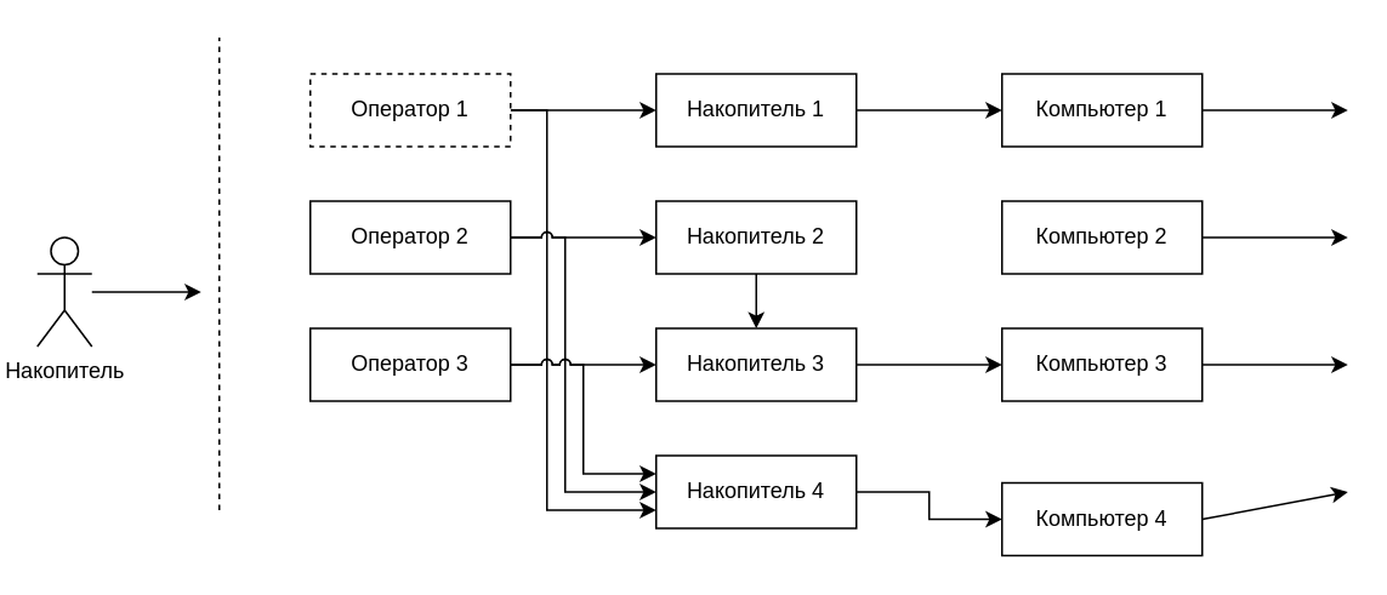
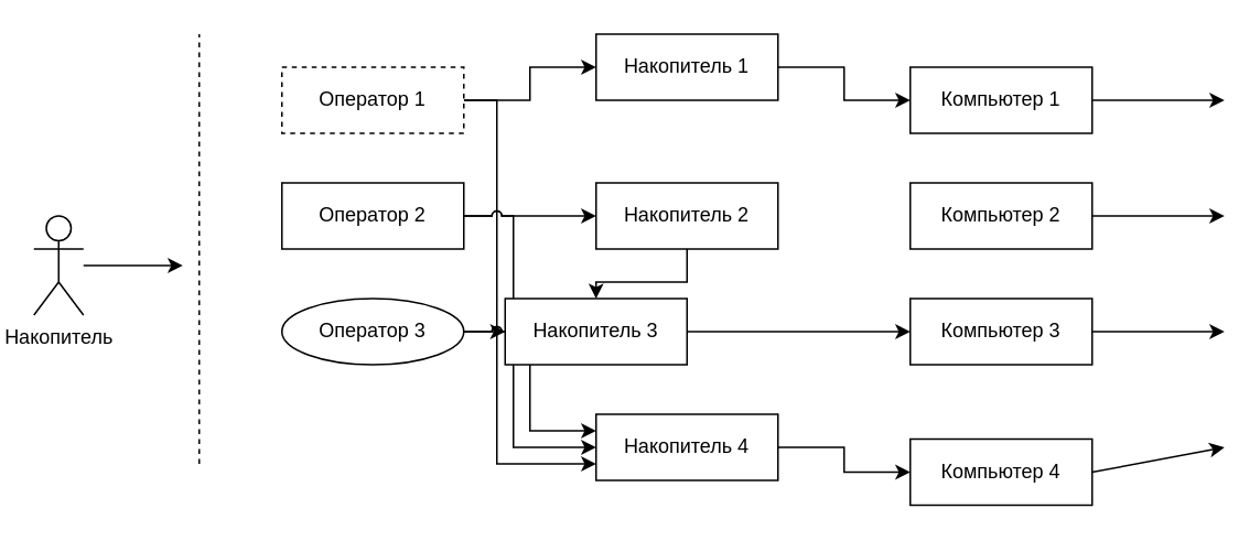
  <mxCell id="0" />
  <mxCell id="1" parent="0" />
  <mxCell id="2" value="Накопитель" style="shape=umlActor;verticalLabelPosition=bottom;verticalAlign=top;html=1;outlineConnect=0;" parent="1" vertex="1"><mxGeometry x="20" y="130" width="30" height="60" as="geometry" /></mxCell>
  <mxCell id="3" style="edgeStyle=orthogonalEdgeStyle;rounded=0;orthogonalLoop=1;jettySize=auto;html=1;entryX=0;entryY=0.5;entryDx=0;entryDy=0;" parent="1" source="5" target="23" edge="1"><mxGeometry relative="1" as="geometry" /></mxCell>
  <mxCell id="4" style="edgeStyle=orthogonalEdgeStyle;rounded=0;jumpStyle=arc;orthogonalLoop=1;jettySize=auto;html=1;entryX=0;entryY=0.75;entryDx=0;entryDy=0;" edge="1" parent="1" source="5" target="27"><mxGeometry relative="1" as="geometry"><Array as="points"><mxPoint x="300" y="60" /><mxPoint x="300" y="280" /></Array></mxGeometry></mxCell>
  <mxCell id="5" value="Оператор 1" style="rounded=0;whiteSpace=wrap;html=1;dashed=1;" parent="1" vertex="1"><mxGeometry x="170" y="40" width="110" height="40" as="geometry" /></mxCell>
  <mxCell id="6" style="edgeStyle=orthogonalEdgeStyle;rounded=0;orthogonalLoop=1;jettySize=auto;html=1;entryX=0;entryY=0.5;entryDx=0;entryDy=0;jumpStyle=arc;" parent="1" source="8" edge="1" target="14"><mxGeometry relative="1" as="geometry"><mxPoint x="360" y="90" as="targetPoint" /><Array as="points"><mxPoint x="340" y="130" /><mxPoint x="340" y="130" /></Array></mxGeometry></mxCell>
  <mxCell id="7" style="edgeStyle=orthogonalEdgeStyle;rounded=0;jumpStyle=arc;orthogonalLoop=1;jettySize=auto;html=1;entryX=0;entryY=0.5;entryDx=0;entryDy=0;" edge="1" parent="1" source="8" target="27"><mxGeometry relative="1" as="geometry"><Array as="points"><mxPoint x="310" y="130" /><mxPoint x="310" y="270" /></Array></mxGeometry></mxCell>
  <mxCell id="8" value="Оператор 2" style="rounded=0;whiteSpace=wrap;html=1;" parent="1" vertex="1"><mxGeometry x="170" y="110" width="110" height="40" as="geometry" /></mxCell>
  <mxCell id="9" style="edgeStyle=orthogonalEdgeStyle;rounded=0;orthogonalLoop=1;jettySize=auto;html=1;entryX=0;entryY=0.5;entryDx=0;entryDy=0;jumpStyle=arc;" parent="1" source="11" target="16" edge="1"><mxGeometry relative="1" as="geometry" /></mxCell>
  <mxCell id="10" style="edgeStyle=orthogonalEdgeStyle;rounded=0;jumpStyle=arc;orthogonalLoop=1;jettySize=auto;html=1;entryX=0;entryY=0.25;entryDx=0;entryDy=0;" edge="1" parent="1" source="11" target="27"><mxGeometry relative="1" as="geometry" /></mxCell>
- <mxCell id="11" value="Оператор 3" style="rounded=0;whiteSpace=wrap;html=1;" parent="1" vertex="1"><mxGeometry x="170" y="180" width="110" height="40" as="geometry" /></mxCell>
+ <mxCell id="11" value="Оператор 3" style="ellipse;whiteSpace=wrap;html=1;" parent="1" vertex="1"><mxGeometry x="170" y="180" width="110" height="40" as="geometry" /></mxCell>
  <mxCell id="12" value="" style="endArrow=none;dashed=1;html=1;rounded=0;" parent="1" edge="1"><mxGeometry width="50" height="50" relative="1" as="geometry"><mxPoint x="120" y="280" as="sourcePoint" /><mxPoint x="120" y="20" as="targetPoint" /></mxGeometry></mxCell>
  <mxCell id="13" style="edgeStyle=orthogonalEdgeStyle;rounded=0;orthogonalLoop=1;jettySize=auto;html=1;" parent="1" source="14" target="16" edge="1"><mxGeometry relative="1" as="geometry" /></mxCell>
  <mxCell id="14" value="Накопитель 2" style="rounded=0;whiteSpace=wrap;html=1;" parent="1" vertex="1"><mxGeometry x="360" y="110" width="110" height="40" as="geometry" /></mxCell>
  <mxCell id="15" style="edgeStyle=orthogonalEdgeStyle;rounded=0;orthogonalLoop=1;jettySize=auto;html=1;entryX=0;entryY=0.5;entryDx=0;entryDy=0;" parent="1" source="16" target="18" edge="1"><mxGeometry relative="1" as="geometry" /></mxCell>
- <mxCell id="16" value="Накопитель 3" style="rounded=0;whiteSpace=wrap;html=1;" parent="1" vertex="1"><mxGeometry x="360" y="180" width="110" height="40" as="geometry" /></mxCell>
+ <mxCell id="16" value="Накопитель 3" style="rounded=0;whiteSpace=wrap;html=1;" parent="1" vertex="1"><mxGeometry x="305" y="180" width="110" height="40" as="geometry" /></mxCell>
  <mxCell id="17" value="Компьютер 2" style="rounded=0;whiteSpace=wrap;html=1;" parent="1" vertex="1"><mxGeometry x="550" y="110" width="110" height="40" as="geometry" /></mxCell>
  <mxCell id="18" value="Компьютер 3" style="rounded=0;whiteSpace=wrap;html=1;" parent="1" vertex="1"><mxGeometry x="550" y="180" width="110" height="40" as="geometry" /></mxCell>
  <mxCell id="19" value="" style="endArrow=classic;html=1;rounded=0;exitX=1;exitY=0.5;exitDx=0;exitDy=0;" parent="1" source="18" edge="1"><mxGeometry width="50" height="50" relative="1" as="geometry"><mxPoint x="370" y="260" as="sourcePoint" /><mxPoint x="740" y="200" as="targetPoint" /></mxGeometry></mxCell>
  <mxCell id="20" value="" style="endArrow=classic;html=1;rounded=0;exitX=1;exitY=0.5;exitDx=0;exitDy=0;" parent="1" source="17" edge="1"><mxGeometry width="50" height="50" relative="1" as="geometry"><mxPoint x="670" y="250" as="sourcePoint" /><mxPoint x="740" y="130" as="targetPoint" /></mxGeometry></mxCell>
  <mxCell id="21" value="" style="endArrow=classic;html=1;rounded=0;" parent="1" source="2" edge="1"><mxGeometry width="50" height="50" relative="1" as="geometry"><mxPoint x="80" y="160" as="sourcePoint" /><mxPoint x="110" y="160" as="targetPoint" /></mxGeometry></mxCell>
  <mxCell id="22" style="edgeStyle=orthogonalEdgeStyle;rounded=0;orthogonalLoop=1;jettySize=auto;html=1;entryX=0;entryY=0.5;entryDx=0;entryDy=0;" edge="1" parent="1" source="23" target="24"><mxGeometry relative="1" as="geometry" /></mxCell>
- <mxCell id="23" value="Накопитель 1" style="rounded=0;whiteSpace=wrap;html=1;" vertex="1" parent="1"><mxGeometry x="360" y="40" width="110" height="40" as="geometry" /></mxCell>
+ <mxCell id="23" value="Накопитель 1" style="rounded=0;whiteSpace=wrap;html=1;" vertex="1" parent="1"><mxGeometry x="360" y="20" width="110" height="40" as="geometry" /></mxCell>
  <mxCell id="24" value="Компьютер 1" style="rounded=0;whiteSpace=wrap;html=1;" vertex="1" parent="1"><mxGeometry x="550" y="40" width="110" height="40" as="geometry" /></mxCell>
  <mxCell id="25" value="" style="endArrow=classic;html=1;rounded=0;exitX=1;exitY=0.5;exitDx=0;exitDy=0;" edge="1" parent="1" source="24"><mxGeometry width="50" height="50" relative="1" as="geometry"><mxPoint x="670" y="180" as="sourcePoint" /><mxPoint x="740" y="60" as="targetPoint" /></mxGeometry></mxCell>
  <mxCell id="26" style="edgeStyle=orthogonalEdgeStyle;rounded=0;orthogonalLoop=1;jettySize=auto;html=1;entryX=0;entryY=0.5;entryDx=0;entryDy=0;" edge="1" parent="1" source="27" target="28"><mxGeometry relative="1" as="geometry" /></mxCell>
  <mxCell id="27" value="Накопитель 4" style="rounded=0;whiteSpace=wrap;html=1;" vertex="1" parent="1"><mxGeometry x="360" y="250" width="110" height="40" as="geometry" /></mxCell>
  <mxCell id="28" value="Компьютер 4" style="rounded=0;whiteSpace=wrap;html=1;" vertex="1" parent="1"><mxGeometry x="550" y="265" width="110" height="40" as="geometry" /></mxCell>
  <mxCell id="29" value="" style="endArrow=classic;html=1;rounded=0;exitX=1;exitY=0.5;exitDx=0;exitDy=0;" edge="1" parent="1" source="28"><mxGeometry width="50" height="50" relative="1" as="geometry"><mxPoint x="670" y="390" as="sourcePoint" /><mxPoint x="740" y="270" as="targetPoint" /></mxGeometry></mxCell>
